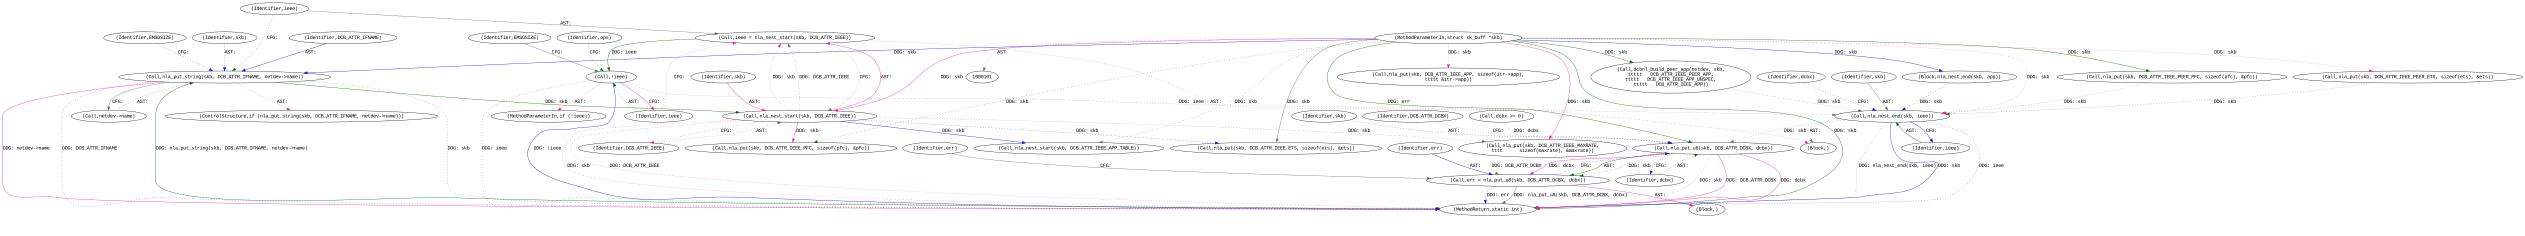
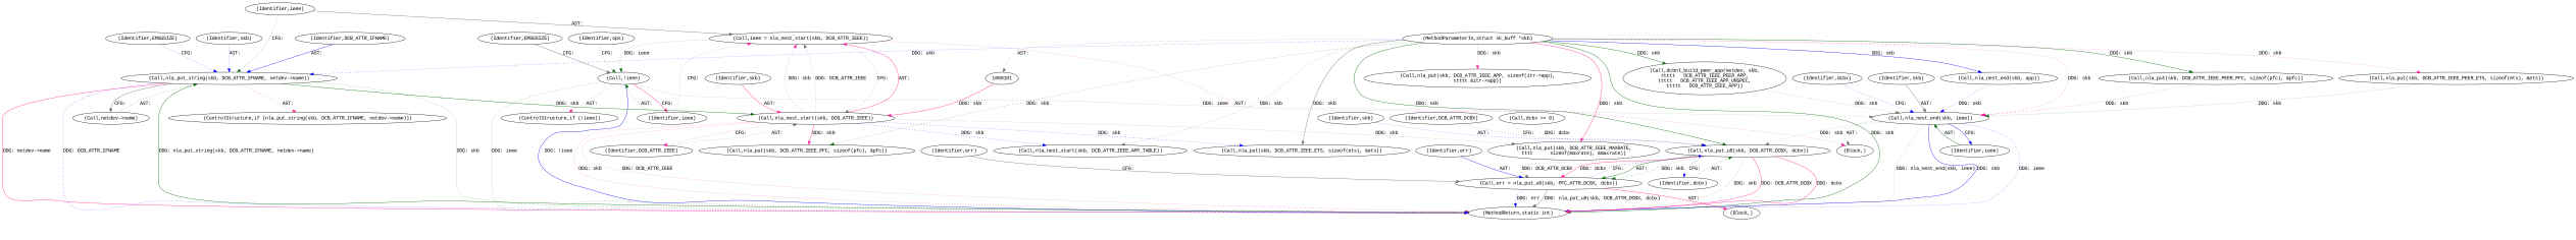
  digraph {
    fontname="Liberation Mono"
    node [fontname="Liberation Mono"]
    edge [color=deeppink fontname="Liberation Mono" style=dotted]
    n1 [label="(Call,ieee = nla_nest_start(skb, DCB_ATTR_IEEE))"]
    n2 [label="(Call,nla_nest_start(skb, DCB_ATTR_IEEE))"]
    n3 [label="(Call,!ieee)"]
    n4 [label="(Block,)"]
    n5 [label="(MethodReturn,static int)"]
    n6 [label="(Call,nla_nest_start(skb, DCB_ATTR_IEEE_APP_TABLE))"]
    n7 [label="(Call,nla_put(skb, DCB_ATTR_IEEE_MAXRATE,\n\t\t\t\t      sizeof(maxrate), &maxrate))"]
    n8 [label="(Identifier,DCB_ATTR_IEEE)"]
    n9 [label="(Call,nla_put(skb, DCB_ATTR_IEEE_ETS, sizeof(ets), &ets))"]
    n10 [label="(Call,nla_put(skb, DCB_ATTR_IEEE_PFC, sizeof(pfc), &pfc))"]
    n11 [label="(Call,nla_nest_end(skb, ieee))"]
-   n12 [label="(MethodParameterIn,if (!ieee))"]
+   n12 [label="(ControlStructure,if (!ieee))"]
    n13 [label="(Identifier,ieee)"]
    n14 [label="(Call,nla_put_string(skb, DCB_ATTR_IFNAME, netdev->name))"]
    n15 [label="(ControlStructure,if (nla_put_string(skb, DCB_ATTR_IFNAME, netdev->name)))"]
    n16 [label="(Call,netdev->name)"]
    n17 [label="(MethodParameterIn,struct sk_buff *skb)"]
    n18 [label="(Call,nla_put_u8(skb, DCB_ATTR_DCBX, dcbx))"]
    n19 [label="(Call,nla_put(skb, DCB_ATTR_IEEE_PEER_PFC, sizeof(pfc), &pfc))"]
    n20 [label="(Call,nla_put(skb, DCB_ATTR_IEEE_APP, sizeof(itr->app),\n\t\t\t\t\t &itr->app))"]
    n21 [label="(Call,nla_put(skb, DCB_ATTR_IEEE_PEER_ETS, sizeof(ets), &ets))"]
    n22 [label="(Call,dcbnl_build_peer_app(netdev, skb,\n\t\t\t\t\t   DCB_ATTR_IEEE_PEER_APP,\n\t\t\t\t\t   DCB_ATTR_IEEE_APP_UNSPEC,\n\t\t\t\t\t   DCB_ATTR_IEEE_APP))"]
-   n23 [label="(Block,nla_nest_end(skb, app))"]
+   n23 [label="(Call,nla_nest_end(skb, app))"]
    1000101
    n25 [label="(Identifier,ieee)"]
-   n26 [label="(Call,err = nla_put_u8(skb, DCB_ATTR_DCBX, dcbx))"]
+   n26 [label="(Call,err = nla_put_u8(skb, PFC_ATTR_DCBX, dcbx))"]
    n27 [label="(Identifier,dcbx)"]
    n28 [label="(Block,)"]
    n29 [label="(Identifier,skb)"]
    n30 [label="(Identifier,skb)"]
    n31 [label="(Call,dcbx >= 0)"]
    n32 [label="(Identifier,ieee)"]
    n33 [label="(Identifier,ops)"]
    n34 [label="(Identifier,DCB_ATTR_DCBX)"]
    n35 [label="(Identifier,skb)"]
    n36 [label="(Identifier,DCB_ATTR_IFNAME)"]
    n37 [label="(Identifier,dcbx)"]
    n38 [label="(Identifier,EMSGSIZE)"]
    n39 [label="(Identifier,err)"]
    n40 [label="(Identifier,EMSGSIZE)"]
    n41 [label="(Identifier,skb)"]
    n42 [label="(Identifier,err)"]
    n1 -> n2 [color=gray40 label="CFG: "]
-   n1 -> n3 [color=darkgreen label="DDG: ieee" style=solid]
+   n1 -> n3 [color=darkgreen label="DDG: ieee"]
    n1 -> n4 [label="AST: "]
    n2 -> n1 [label="AST: " style=solid]
    n2 -> n1 [label="DDG: skb"]
    n2 -> n1 [color=gray40 label="DDG: DCB_ATTR_IEEE"]
    n2 -> n5 [label="DDG: DCB_ATTR_IEEE"]
    n2 -> n5 [label="DDG: skb"]
-   n2 -> n6 [color=blue label="DDG: skb" style=solid]
+   n2 -> n6 [color=blue label="DDG: skb"]
    n2 -> n7 [color=gray40 label="DDG: skb"]
    n2 -> n8 [label="CFG: "]
    n2 -> n9 [color=blue label="DDG: skb"]
    n2 -> n10 [label="DDG: skb" style=solid]
    n3 -> n5 [color=blue label="DDG: !ieee" style=solid]
    n3 -> n5 [color=darkgreen label="DDG: ieee"]
    n3 -> n11 [color=gray40 label="DDG: ieee"]
    n3 -> n12 [label="AST: "]
    n3 -> n13 [label="CFG: " style=solid]
    n8 -> n2 [color=gray40 label="AST: "]
    n11 -> n4 [color=gray40 label="AST: "]
    n11 -> n5 [color=blue label="DDG: ieee"]
    n11 -> n5 [color=gray40 label="DDG: nla_nest_end(skb, ieee)"]
    n11 -> n5 [color=blue label="DDG: skb" style=solid]
    n11 -> n18 [color=gray40 label="DDG: skb"]
    n11 -> n25 [color=blue label="CFG: " style=solid]
    n13 -> n1 [label="CFG: "]
    n13 -> n3 [color=darkgreen label="AST: "]
    n14 -> n2 [color=darkgreen label="DDG: skb" style=solid]
    n14 -> n5 [color=darkgreen label="DDG: nla_put_string(skb, DCB_ATTR_IFNAME, netdev->name)" style=solid]
    n14 -> n5 [color=darkgreen label="DDG: skb"]
    n14 -> n5 [label="DDG: netdev->name" style=solid]
    n14 -> n5 [color=blue label="DDG: DCB_ATTR_IFNAME"]
    n14 -> n15 [label="AST: "]
    n14 -> n16 [color=gray40 label="CFG: " style=solid]
    n16 -> n14 [color=darkgreen label="AST: "]
-   n17 -> n2 [label="DDG: skb" style=solid]
+   1000101 -> n2 [label="DDG: skb" style=solid]
    n17 -> n5 [color=darkgreen label="DDG: skb" style=solid]
    n17 -> n6 [color=gray40 label="DDG: skb"]
    n17 -> n7 [label="DDG: skb" style=solid]
    n17 -> n9 [color=gray40 label="DDG: skb" style=solid]
    n17 -> n10 [color=darkgreen label="DDG: skb"]
    n17 -> n11 [label="DDG: skb"]
-   n17 -> n14 [color=blue label="DDG: skb" style=solid]
-   n17 -> n18 [color=darkgreen label="DDG: err" style=solid]
+   n17 -> n14 [color=blue label="DDG: skb"]
+   n17 -> n18 [color=darkgreen label="DDG: skb" style=solid]
    n17 -> n19 [color=darkgreen label="DDG: skb" style=solid]
    n17 -> n20 [label="DDG: skb"]
    n17 -> n21 [label="DDG: skb"]
    n17 -> n22 [color=darkgreen label="DDG: skb" style=solid]
    n17 -> n23 [color=blue label="DDG: skb" style=solid]
    n17 -> 1000101 [color=gray40 label="AST: "]
    n18 -> n5 [color=gray40 label="DDG: skb"]
    n18 -> n5 [label="DDG: DCB_ATTR_DCBX" style=solid]
    n18 -> n5 [label="DDG: dcbx" style=solid]
    n18 -> n26 [color=darkgreen label="AST: " style=solid]
    n18 -> n26 [color=darkgreen label="DDG: skb"]
    n18 -> n26 [color=gray40 label="DDG: DCB_ATTR_DCBX"]
    n18 -> n26 [label="DDG: dcbx" style=solid]
    n18 -> n27 [color=blue label="CFG: "]
    n19 -> n11 [label="DDG: skb"]
    n21 -> n11 [color=darkgreen label="DDG: skb"]
    n22 -> n11 [color=gray40 label="DDG: skb"]
    n23 -> n11 [color=blue label="DDG: skb"]
    n25 -> n11 [color=darkgreen label="AST: " style=solid]
    n26 -> n5 [color=gray40 label="DDG: nla_put_u8(skb, DCB_ATTR_DCBX, dcbx)" style=solid]
    n26 -> n5 [color=blue label="DDG: err"]
    n26 -> n18 [color=blue label="CFG: "]
    n26 -> n28 [label="AST: " style=solid]
    n27 -> n18 [color=darkgreen label="AST: "]
    n29 -> n2 [label="AST: " style=solid]
    n30 -> n14 [color=blue label="AST: "]
    n31 -> n18 [color=gray40 label="DDG: dcbx"]
    n32 -> n1 [color=gray40 label="AST: " style=solid]
    n32 -> n14 [color=darkgreen label="CFG: "]
    n33 -> n3 [color=darkgreen label="CFG: "]
    n34 -> n18 [color=gray40 label="CFG: "]
    n35 -> n18 [color=blue label="AST: "]
    n36 -> n14 [color=blue label="AST: " style=solid]
    n37 -> n11 [color=blue label="CFG: "]
    n38 -> n3 [color=gray40 label="CFG: " style=solid]
    n39 -> n26 [color=gray40 label="CFG: " style=solid]
    n40 -> n14 [color=blue label="CFG: "]
    n41 -> n11 [color=gray40 label="AST: " style=solid]
    n42 -> n26 [color=blue label="AST: " style=solid]
  }
